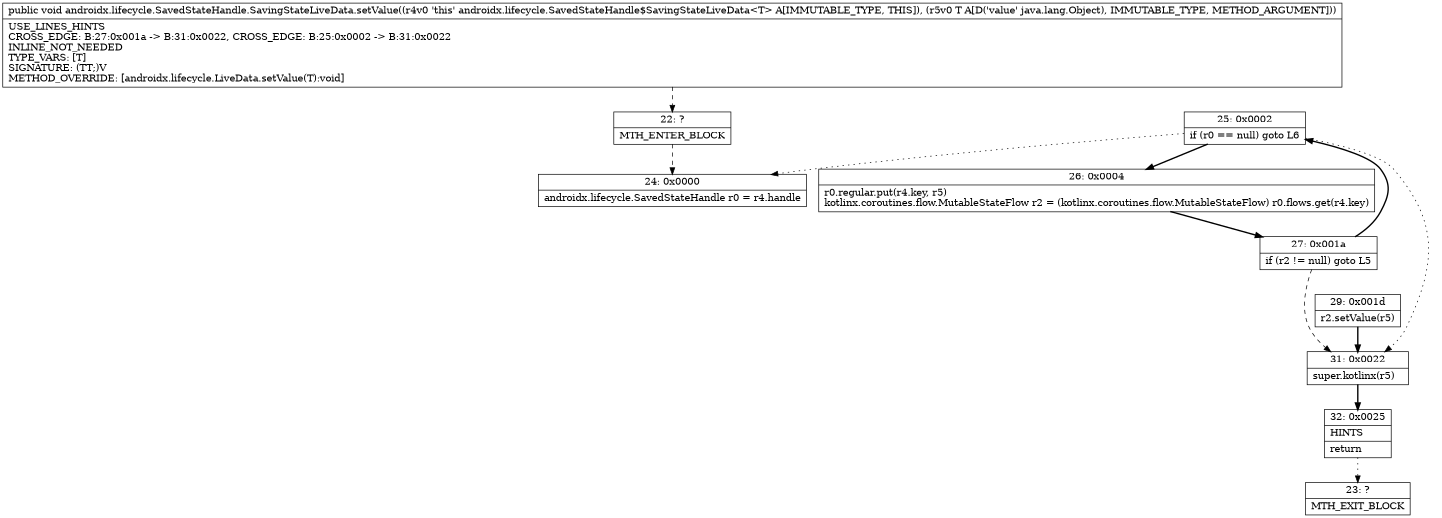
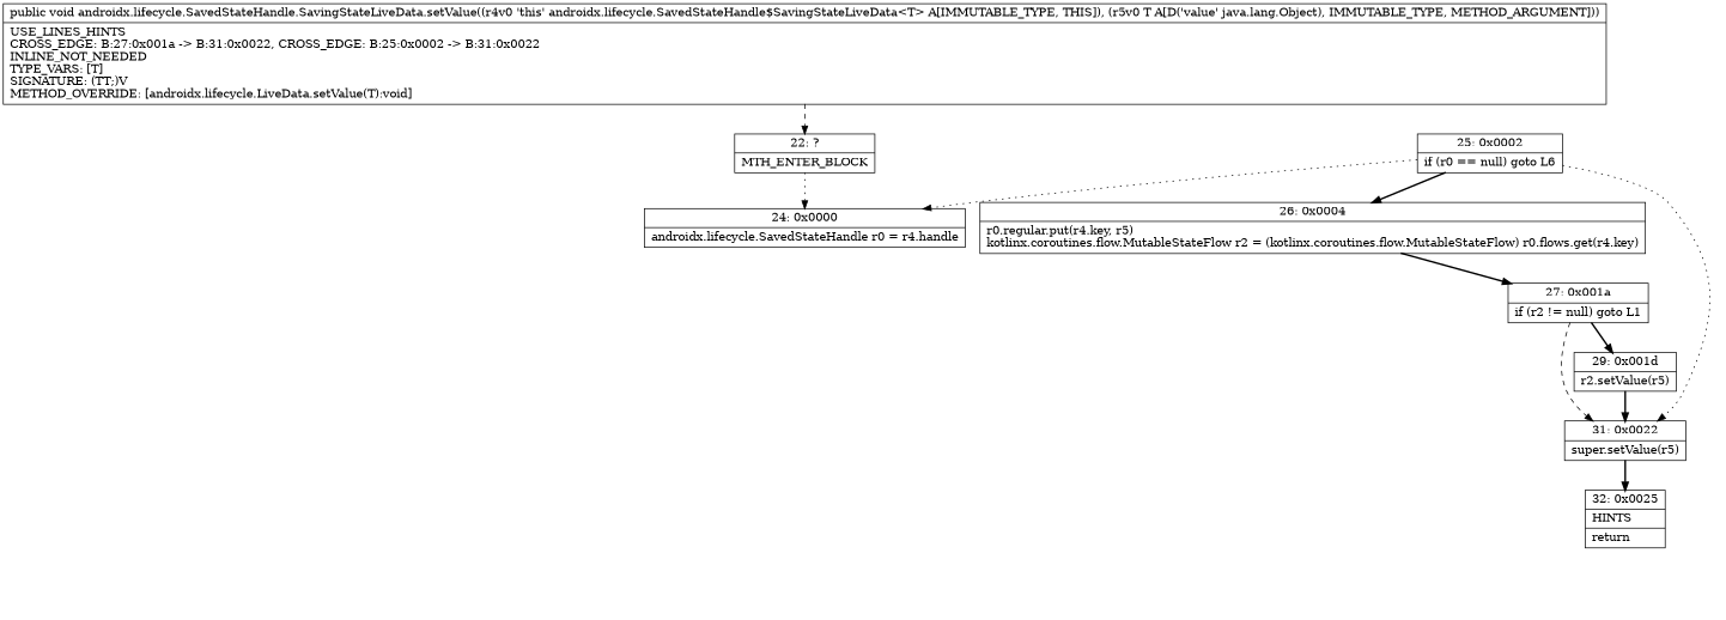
  digraph {
    node [shape=record]
    edge [style=bold]
    n1 [label="{22\:\ ?|MTH_ENTER_BLOCK\l}"]
    n2 [label="{24\:\ 0x0000|androidx.lifecycle.SavedStateHandle r0 = r4.handle\l}"]
    n3 [label="{25\:\ 0x0002|if (r0 == null) goto L6\l}"]
    n4 [label="{26\:\ 0x0004|r0.regular.put(r4.key, r5)\lkotlinx.coroutines.flow.MutableStateFlow r2 = (kotlinx.coroutines.flow.MutableStateFlow) r0.flows.get(r4.key)\l}"]
-   n5 [label="{31\:\ 0x0022|super.kotlinx(r5)\l}"]
-   n6 [label="{27\:\ 0x001a|if (r2 != null) goto L5\l}"]
+   n5 [label="{31\:\ 0x0022|super.setValue(r5)\l}"]
+   n6 [label="{27\:\ 0x001a|if (r2 != null) goto L1\l}"]
    n7 [label="{32\:\ 0x0025|HINTS\l|return\l}"]
    n8 [label="{29\:\ 0x001d|r2.setValue(r5)\l}"]
-   n9 [label="{23\:\ ?|MTH_EXIT_BLOCK\l}"]
    n10 [label="{public void androidx.lifecycle.SavedStateHandle.SavingStateLiveData.setValue((r4v0 'this' androidx.lifecycle.SavedStateHandle$SavingStateLiveData\<T\> A[IMMUTABLE_TYPE, THIS]), (r5v0 T A[D('value' java.lang.Object), IMMUTABLE_TYPE, METHOD_ARGUMENT]))  | USE_LINES_HINTS\lCROSS_EDGE: B:27:0x001a \-\> B:31:0x0022, CROSS_EDGE: B:25:0x0002 \-\> B:31:0x0022\lINLINE_NOT_NEEDED\lTYPE_VARS: [T]\lSIGNATURE: (TT;)V\lMETHOD_OVERRIDE: [androidx.lifecycle.LiveData.setValue(T):void]\l}"]
-   n1 -> n2 [style=dashed]
+   n1 -> n2 [style=dotted]
    n3 -> n2 [style=dotted]
    n3 -> n4
    n3 -> n5 [style=dotted]
    n4 -> n6
    n5 -> n7
    n6 -> n5 [style=dashed]
-   n6 -> n3
-   n7 -> n9 [style=dotted]
+   n6 -> n8
    n8 -> n5
    n10 -> n1 [style=dashed]
  }
